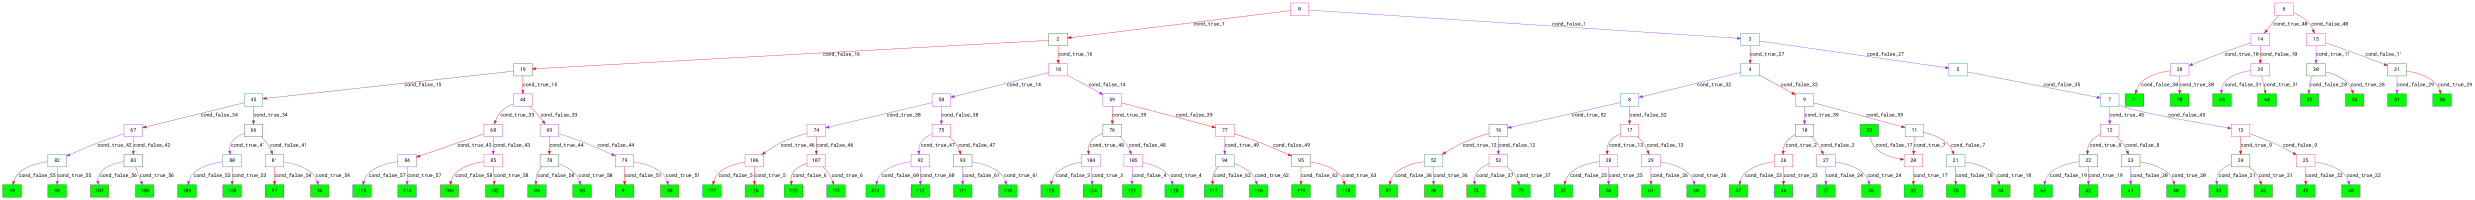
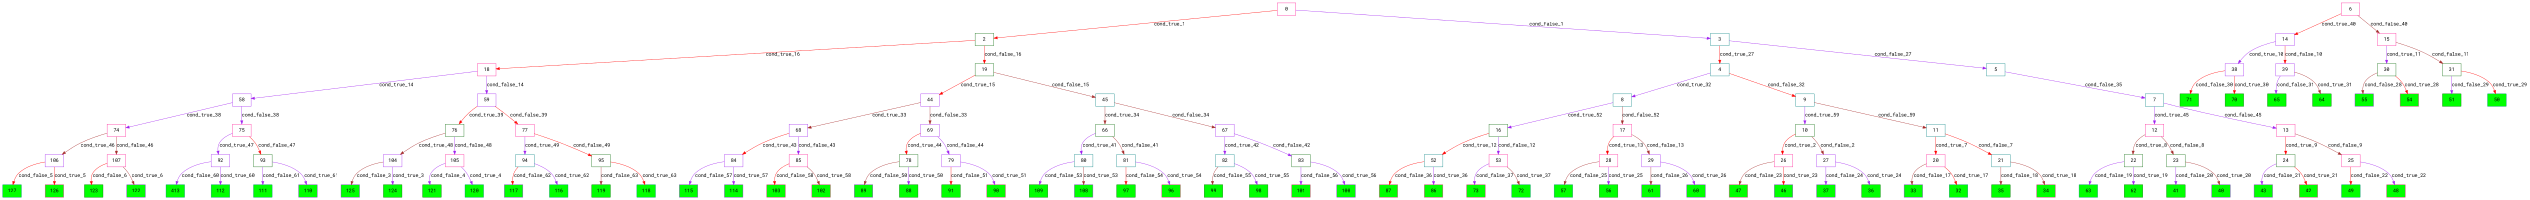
  digraph {
    fontname="Roboto Mono"
    node [color=darkgreen fillcolor=green fontcolor=black fontname="Roboto Mono" shape=record style=filled]
    edge [color=purple fontname="Roboto Mono"]
    99 [height=.5]
    98 [height=.5]
    97 [height=.5]
    96 [color=deeppink height=.5]
    91 [height=.5]
    90 [color=deeppink height=.5]
    89 [color=purple height=.5]
    88 [height=.5]
    87 [color=deeppink height=.5]
    86 [color=deeppink height=.5]
    73 [color=deeppink height=.5]
    72 [color=teal height=.5]
    71 [height=.5]
    70 [height=.5]
    65 [height=.5]
    64 [height=.5]
    63 [color=teal height=.5]
    62 [height=.5]
    61 [color=purple height=.5]
    60 [color=purple height=.5]
    57 [color=teal height=.5]
    56 [height=.5]
    55 [color=purple height=.5]
    54 [color=deeppink height=.5]
    51 [height=.5]
    50 [color=teal height=.5]
    49 [color=teal height=.5]
    48 [color=deeppink height=.5]
    47 [color=deeppink height=.5]
    46 [color=purple height=.5]
    43 [color=purple height=.5]
    42 [color=deeppink height=.5]
    41 [height=.5]
    40 [color=purple height=.5]
    37 [color=purple height=.5]
    36 [height=.5]
    35 [height=.5]
    34 [color=deeppink height=.5]
    33 [color=purple height=.5]
    32 [color=teal height=.5]
    127 [color=teal height=.5]
    126 [color=deeppink height=.5]
    125 [color=purple height=.5]
    124 [height=.5]
    123 [height=.5]
    122 [color=purple height=.5]
    121 [height=.5]
    120 [color=teal height=.5]
    119 [height=.5]
    118 [color=teal height=.5]
    117 [color=purple height=.5]
    116 [color=teal height=.5]
    115 [color=purple height=.5]
    114 [color=purple height=.5]
    n55 [color=teal height=.5 label=413]
-   112 [height=.5]
+   112 [color=teal height=.5]
    111 [color=teal height=.5]
    110 [color=purple height=.5]
    109 [height=.5]
    108 [color=purple height=.5]
    103 [color=deeppink height=.5]
    102 [color=deeppink height=.5]
    101 [color=deeppink height=.5]
    100 [color=purple height=.5]
    0 [color=deeppink height=.5 fillcolor="" fontcolor="" style=""]
    2 [height=.5 fillcolor="" fontcolor="" style=""]
    3 [color=teal height=.5 fillcolor="" fontcolor="" style=""]
    18 [color=deeppink height=.5 fillcolor="" fontcolor="" style=""]
    19 [height=.5 fillcolor="" fontcolor="" style=""]
    4 [color=teal height=.5 fillcolor="" fontcolor="" style=""]
    5 [color=teal height=.5 fillcolor="" fontcolor="" style=""]
    58 [color=purple height=.5 fillcolor="" fontcolor="" style=""]
    59 [color=purple height=.5 fillcolor="" fontcolor="" style=""]
    44 [color=purple height=.5 fillcolor="" fontcolor="" style=""]
    45 [color=teal height=.5 fillcolor="" fontcolor="" style=""]
    8 [color=teal height=.5 fillcolor="" fontcolor="" style=""]
    9 [color=teal height=.5 fillcolor="" fontcolor="" style=""]
    7 [color=teal height=.5 fillcolor="" fontcolor="" style=""]
    74 [color=deeppink height=.5 fillcolor="" fontcolor="" style=""]
    75 [color=deeppink height=.5 fillcolor="" fontcolor="" style=""]
    76 [height=.5 fillcolor="" fontcolor="" style=""]
    77 [color=deeppink height=.5 fillcolor="" fontcolor="" style=""]
    68 [color=purple height=.5 fillcolor="" fontcolor="" style=""]
    69 [color=purple height=.5 fillcolor="" fontcolor="" style=""]
    66 [height=.5 fillcolor="" fontcolor="" style=""]
    67 [color=purple height=.5 fillcolor="" fontcolor="" style=""]
    16 [height=.5 fillcolor="" fontcolor="" style=""]
    17 [color=deeppink height=.5 fillcolor="" fontcolor="" style=""]
    10 [height=.5 fillcolor="" fontcolor="" style=""]
    11 [color=teal height=.5 fillcolor="" fontcolor="" style=""]
    6 [color=deeppink height=.5 fillcolor="" fontcolor="" style=""]
    14 [color=purple height=.5 fillcolor="" fontcolor="" style=""]
    15 [color=deeppink height=.5 fillcolor="" fontcolor="" style=""]
    12 [color=deeppink height=.5 fillcolor="" fontcolor="" style=""]
    13 [color=deeppink height=.5 fillcolor="" fontcolor="" style=""]
    26 [color=deeppink height=.5 fillcolor="" fontcolor="" style=""]
    27 [color=purple height=.5 fillcolor="" fontcolor="" style=""]
    104 [color=purple height=.5 fillcolor="" fontcolor="" style=""]
    105 [color=deeppink height=.5 fillcolor="" fontcolor="" style=""]
    106 [color=purple height=.5 fillcolor="" fontcolor="" style=""]
    107 [color=deeppink height=.5 fillcolor="" fontcolor="" style=""]
    20 [color=deeppink height=.5 fillcolor="" fontcolor="" style=""]
    21 [color=teal height=.5 fillcolor="" fontcolor="" style=""]
    22 [height=.5 fillcolor="" fontcolor="" style=""]
    23 [height=.5 fillcolor="" fontcolor="" style=""]
    24 [height=.5 fillcolor="" fontcolor="" style=""]
    25 [color=deeppink height=.5 fillcolor="" fontcolor="" style=""]
    38 [color=purple height=.5 fillcolor="" fontcolor="" style=""]
    39 [color=purple height=.5 fillcolor="" fontcolor="" style=""]
    30 [height=.5 fillcolor="" fontcolor="" style=""]
    31 [height=.5 fillcolor="" fontcolor="" style=""]
    52 [color=teal height=.5 fillcolor="" fontcolor="" style=""]
    53 [color=deeppink height=.5 fillcolor="" fontcolor="" style=""]
    28 [color=deeppink height=.5 fillcolor="" fontcolor="" style=""]
    29 [color=purple height=.5 fillcolor="" fontcolor="" style=""]
    92 [color=purple height=.5 fillcolor="" fontcolor="" style=""]
    93 [height=.5 fillcolor="" fontcolor="" style=""]
    94 [color=teal height=.5 fillcolor="" fontcolor="" style=""]
    95 [height=.5 fillcolor="" fontcolor="" style=""]
    84 [color=purple height=.5 fillcolor="" fontcolor="" style=""]
    85 [color=deeppink height=.5 fillcolor="" fontcolor="" style=""]
    78 [height=.5 fillcolor="" fontcolor="" style=""]
    79 [color=purple height=.5 fillcolor="" fontcolor="" style=""]
    80 [color=teal height=.5 fillcolor="" fontcolor="" style=""]
    81 [color=teal height=.5 fillcolor="" fontcolor="" style=""]
    82 [color=teal height=.5 fillcolor="" fontcolor="" style=""]
    83 [height=.5 fillcolor="" fontcolor="" style=""]
    0 -> 2 [color=red label=cond_true_1]
    0 -> 3 [label=cond_false_1]
    2 -> 18 [color=red label=cond_true_16]
    2 -> 19 [color=red label=cond_false_16]
    3 -> 4 [color=red label=cond_true_27]
    3 -> 5 [label=cond_false_27]
    18 -> 58 [label=cond_true_14]
    18 -> 59 [label=cond_false_14]
    19 -> 44 [color=red label=cond_true_15]
    19 -> 45 [color=brown label=cond_false_15]
    4 -> 8 [label=cond_true_32]
    4 -> 9 [color=red label=cond_false_32]
    5 -> 7 [label=cond_false_35]
    58 -> 74 [label=cond_true_38]
    58 -> 75 [label=cond_false_38]
    59 -> 76 [color=red label=cond_true_39]
    59 -> 77 [color=red label=cond_false_39]
    44 -> 68 [color=brown label=cond_true_33]
    44 -> 69 [color=brown label=cond_false_33]
    45 -> 66 [color=brown label=cond_true_34]
    45 -> 67 [color=brown label=cond_false_34]
    8 -> 16 [label=cond_true_52]
    8 -> 17 [color=brown label=cond_false_52]
    9 -> 10 [label=cond_true_59]
    9 -> 11 [color=brown label=cond_false_59]
    7 -> 12 [label=cond_true_45]
    7 -> 13 [label=cond_false_45]
    74 -> 106 [color=brown label=cond_true_46]
    74 -> 107 [color=brown label=cond_false_46]
    75 -> 92 [label=cond_true_47]
    75 -> 93 [color=red label=cond_false_47]
    76 -> 104 [color=brown label=cond_true_48]
    76 -> 105 [label=cond_false_48]
    77 -> 94 [label=cond_true_49]
    77 -> 95 [color=red label=cond_false_49]
    68 -> 84 [color=red label=cond_true_43]
    68 -> 85 [label=cond_false_43]
    69 -> 78 [color=red label=cond_true_44]
    69 -> 79 [label=cond_false_44]
    66 -> 80 [label=cond_true_41]
    66 -> 81 [color=brown label=cond_false_41]
    67 -> 82 [label=cond_true_42]
    67 -> 83 [label=cond_false_42]
    16 -> 52 [color=red label=cond_true_12]
    16 -> 53 [label=cond_false_12]
    17 -> 28 [color=red label=cond_true_13]
    17 -> 29 [color=brown label=cond_false_13]
    10 -> 26 [color=red label=cond_true_2]
    10 -> 27 [color=brown label=cond_false_2]
    11 -> 20 [color=red label=cond_true_7]
    11 -> 21 [color=red label=cond_false_7]
    6 -> 14 [color=red label=cond_true_40]
    6 -> 15 [color=brown label=cond_false_40]
    14 -> 38 [label=cond_true_10]
    14 -> 39 [color=red label=cond_false_10]
    15 -> 30 [label=cond_true_11]
    15 -> 31 [color=brown label=cond_false_11]
    12 -> 22 [color=brown label=cond_true_8]
    12 -> 23 [color=brown label=cond_false_8]
    13 -> 24 [color=red label=cond_true_9]
    13 -> 25 [color=brown label=cond_false_9]
    26 -> 47 [color=brown label=cond_false_23]
    26 -> 46 [color=red label=cond_true_23]
    27 -> 37 [label=cond_false_24]
    27 -> 36 [label=cond_true_24]
    104 -> 125 [color=brown label=cond_false_3]
    104 -> 124 [label=cond_true_3]
    105 -> 121 [label=cond_false_4]
    105 -> 120 [label=cond_true_4]
    106 -> 127 [color=red label=cond_false_5]
    106 -> 126 [color=red label=cond_true_5]
    107 -> 123 [color=red label=cond_false_6]
    107 -> 122 [color=brown label=cond_true_6]
-   33 -> 20 [color=brown label=cond_false_17]
+   20 -> 33 [color=brown label=cond_false_17]
    20 -> 32 [color=red label=cond_true_17]
    21 -> 35 [color=brown label=cond_false_18]
    21 -> 34 [color=brown label=cond_true_18]
    22 -> 63 [label=cond_false_19]
    22 -> 62 [label=cond_true_19]
    23 -> 41 [label=cond_false_20]
    23 -> 40 [color=brown label=cond_true_20]
    24 -> 43 [label=cond_false_21]
    24 -> 42 [color=red label=cond_true_21]
    25 -> 49 [color=red label=cond_false_22]
    25 -> 48 [label=cond_true_22]
    38 -> 71 [color=red label=cond_false_30]
    38 -> 70 [color=red label=cond_true_30]
    39 -> 65 [label=cond_false_31]
    39 -> 64 [color=brown label=cond_true_31]
    30 -> 55 [color=brown label=cond_false_28]
    30 -> 54 [color=red label=cond_true_28]
    31 -> 51 [label=cond_false_29]
    31 -> 50 [color=red label=cond_true_29]
    52 -> 87 [color=red label=cond_false_36]
    52 -> 86 [label=cond_true_36]
    53 -> 73 [label=cond_false_37]
    53 -> 72 [color=brown label=cond_true_37]
    28 -> 57 [color=brown label=cond_false_25]
    28 -> 56 [label=cond_true_25]
    29 -> 61 [color=brown label=cond_false_26]
    29 -> 60 [label=cond_true_26]
    92 -> n55 [label=cond_false_60]
    92 -> 112 [label=cond_true_60]
    93 -> 111 [label=cond_false_61]
    93 -> 110 [label=cond_true_61]
    94 -> 117 [color=red label=cond_false_62]
    94 -> 116 [label=cond_true_62]
    95 -> 119 [color=brown label=cond_false_63]
    95 -> 118 [color=red label=cond_true_63]
    84 -> 115 [label=cond_false_57]
    84 -> 114 [label=cond_true_57]
    85 -> 103 [color=red label=cond_false_58]
    85 -> 102 [color=brown label=cond_true_58]
    78 -> 89 [color=brown label=cond_false_50]
    78 -> 88 [label=cond_true_50]
    79 -> 91 [color=red label=cond_false_51]
    79 -> 90 [label=cond_true_51]
    80 -> 109 [label=cond_false_53]
    80 -> 108 [color=brown label=cond_true_53]
    81 -> 97 [color=red label=cond_false_54]
    81 -> 96 [label=cond_true_54]
    82 -> 99 [color=brown label=cond_false_55]
    82 -> 98 [label=cond_true_55]
    83 -> 101 [label=cond_false_56]
    83 -> 100 [label=cond_true_56]
  }
